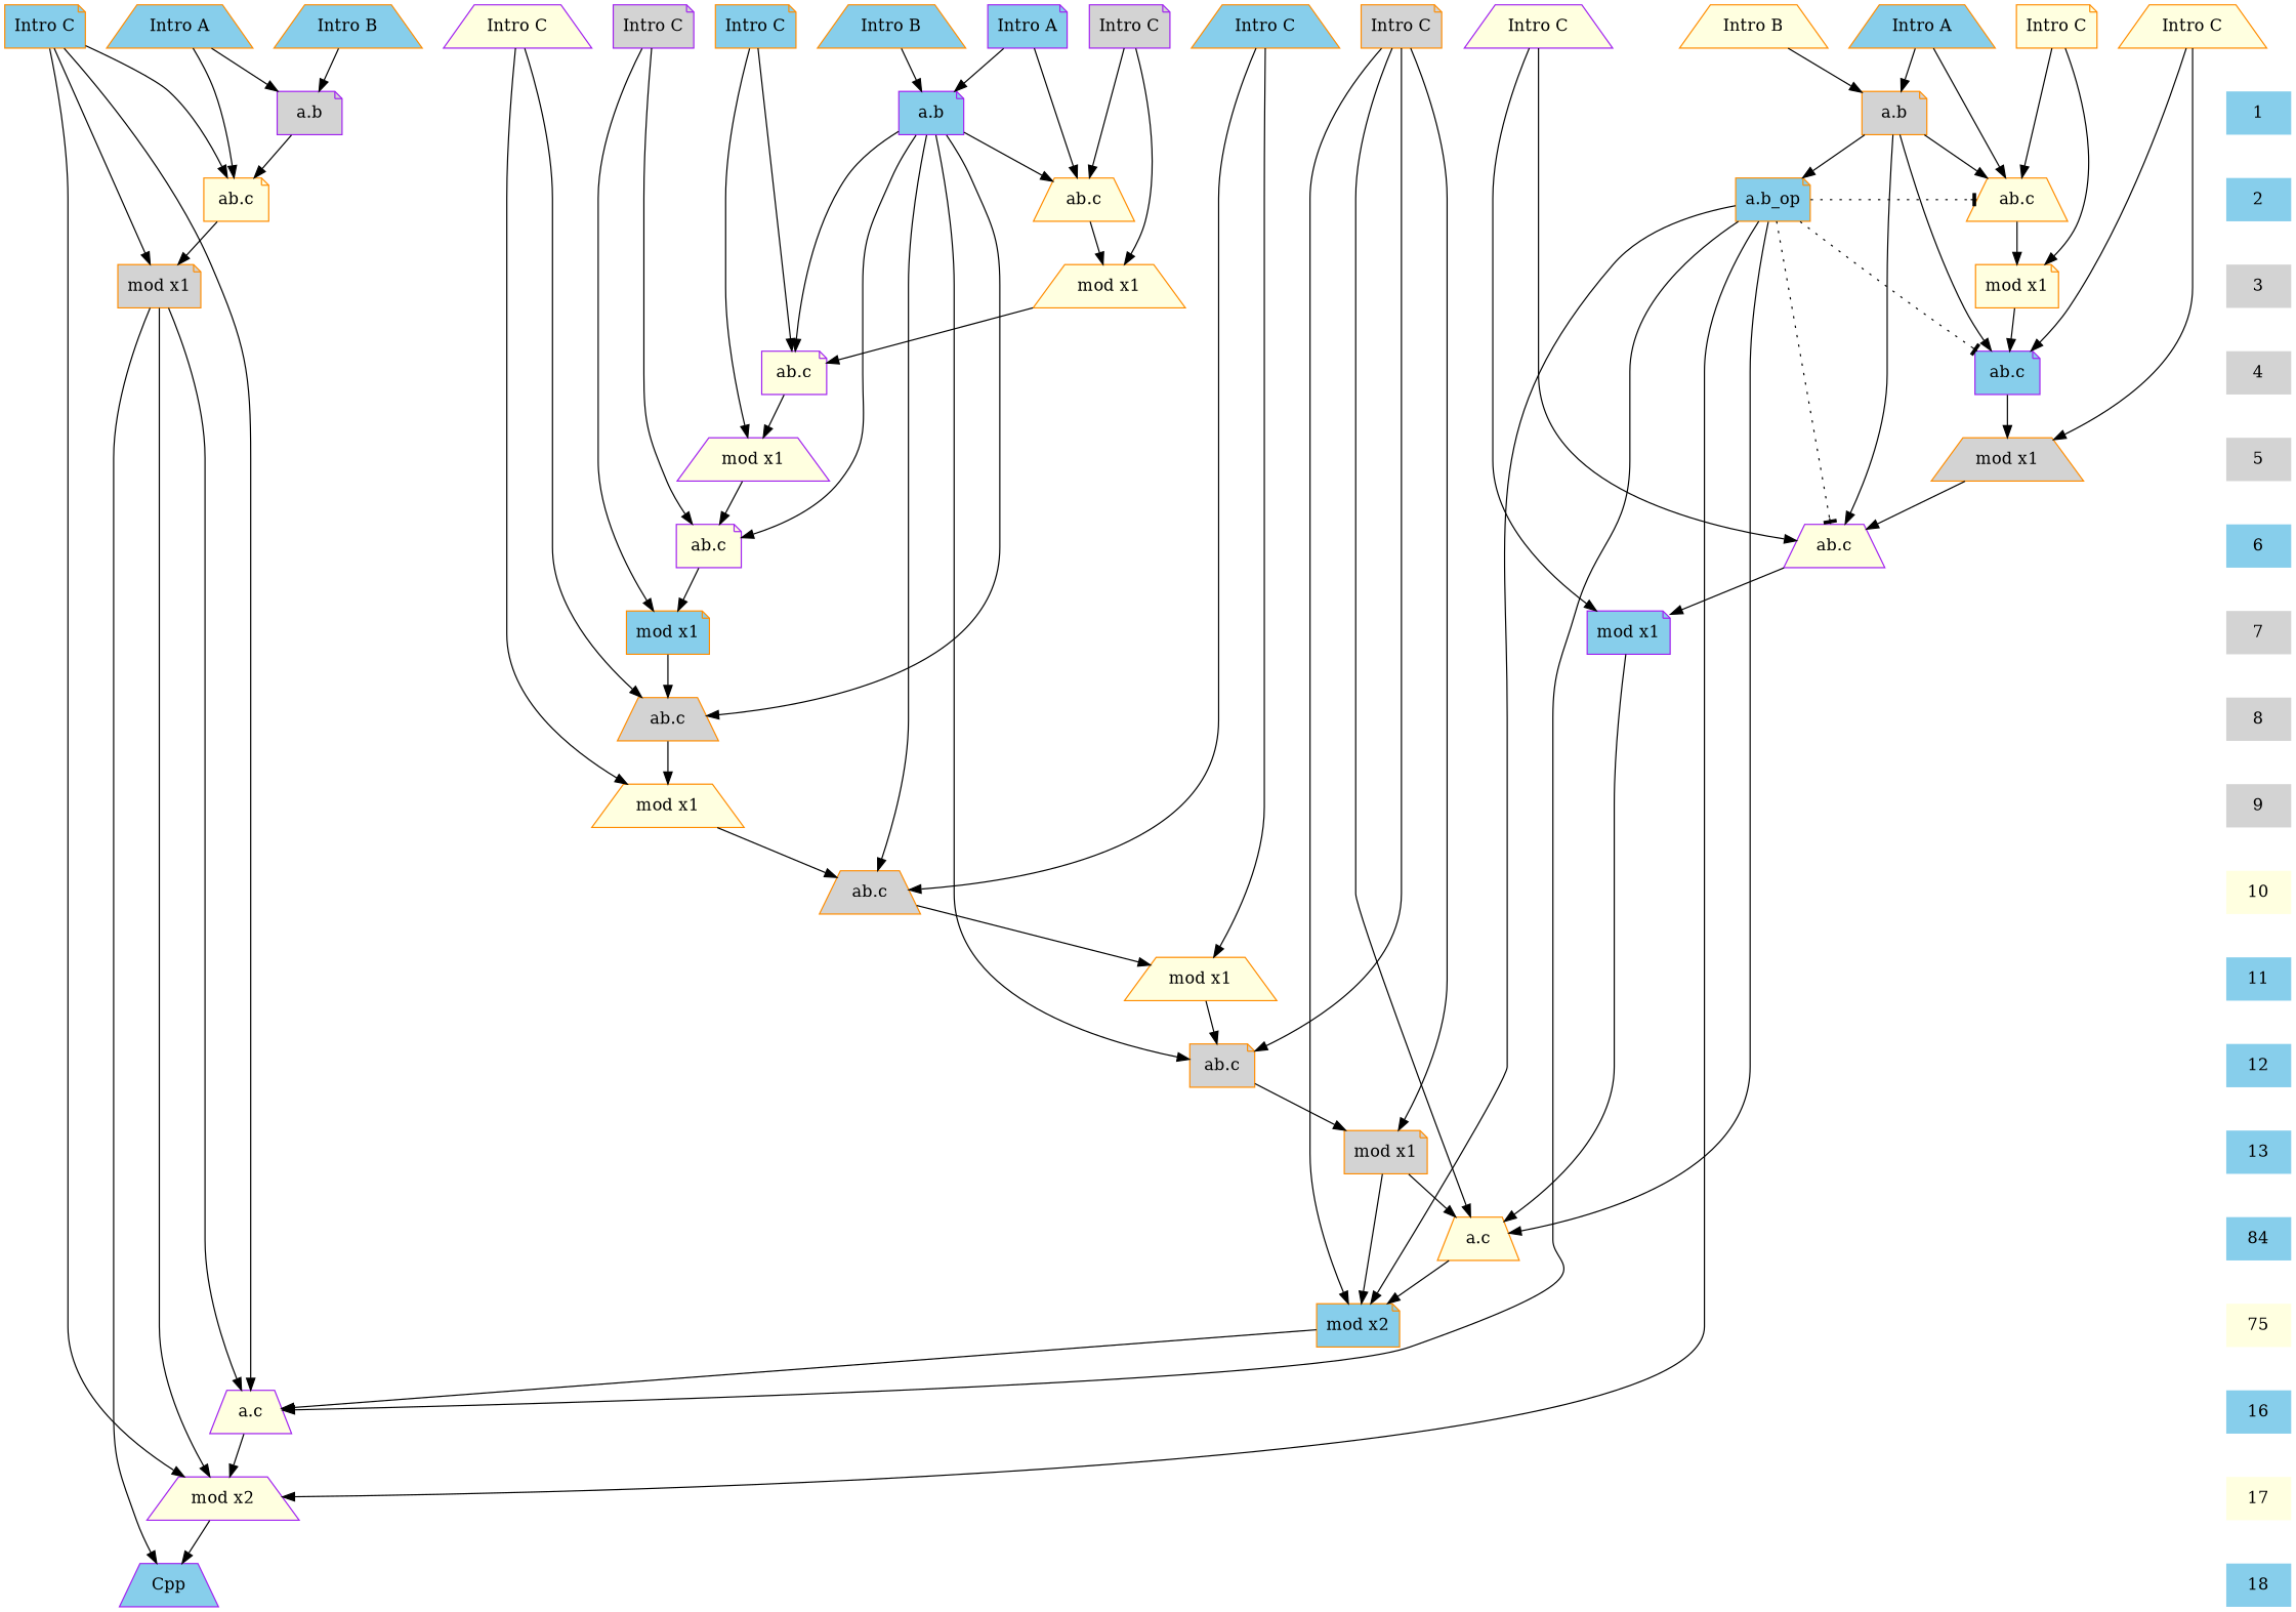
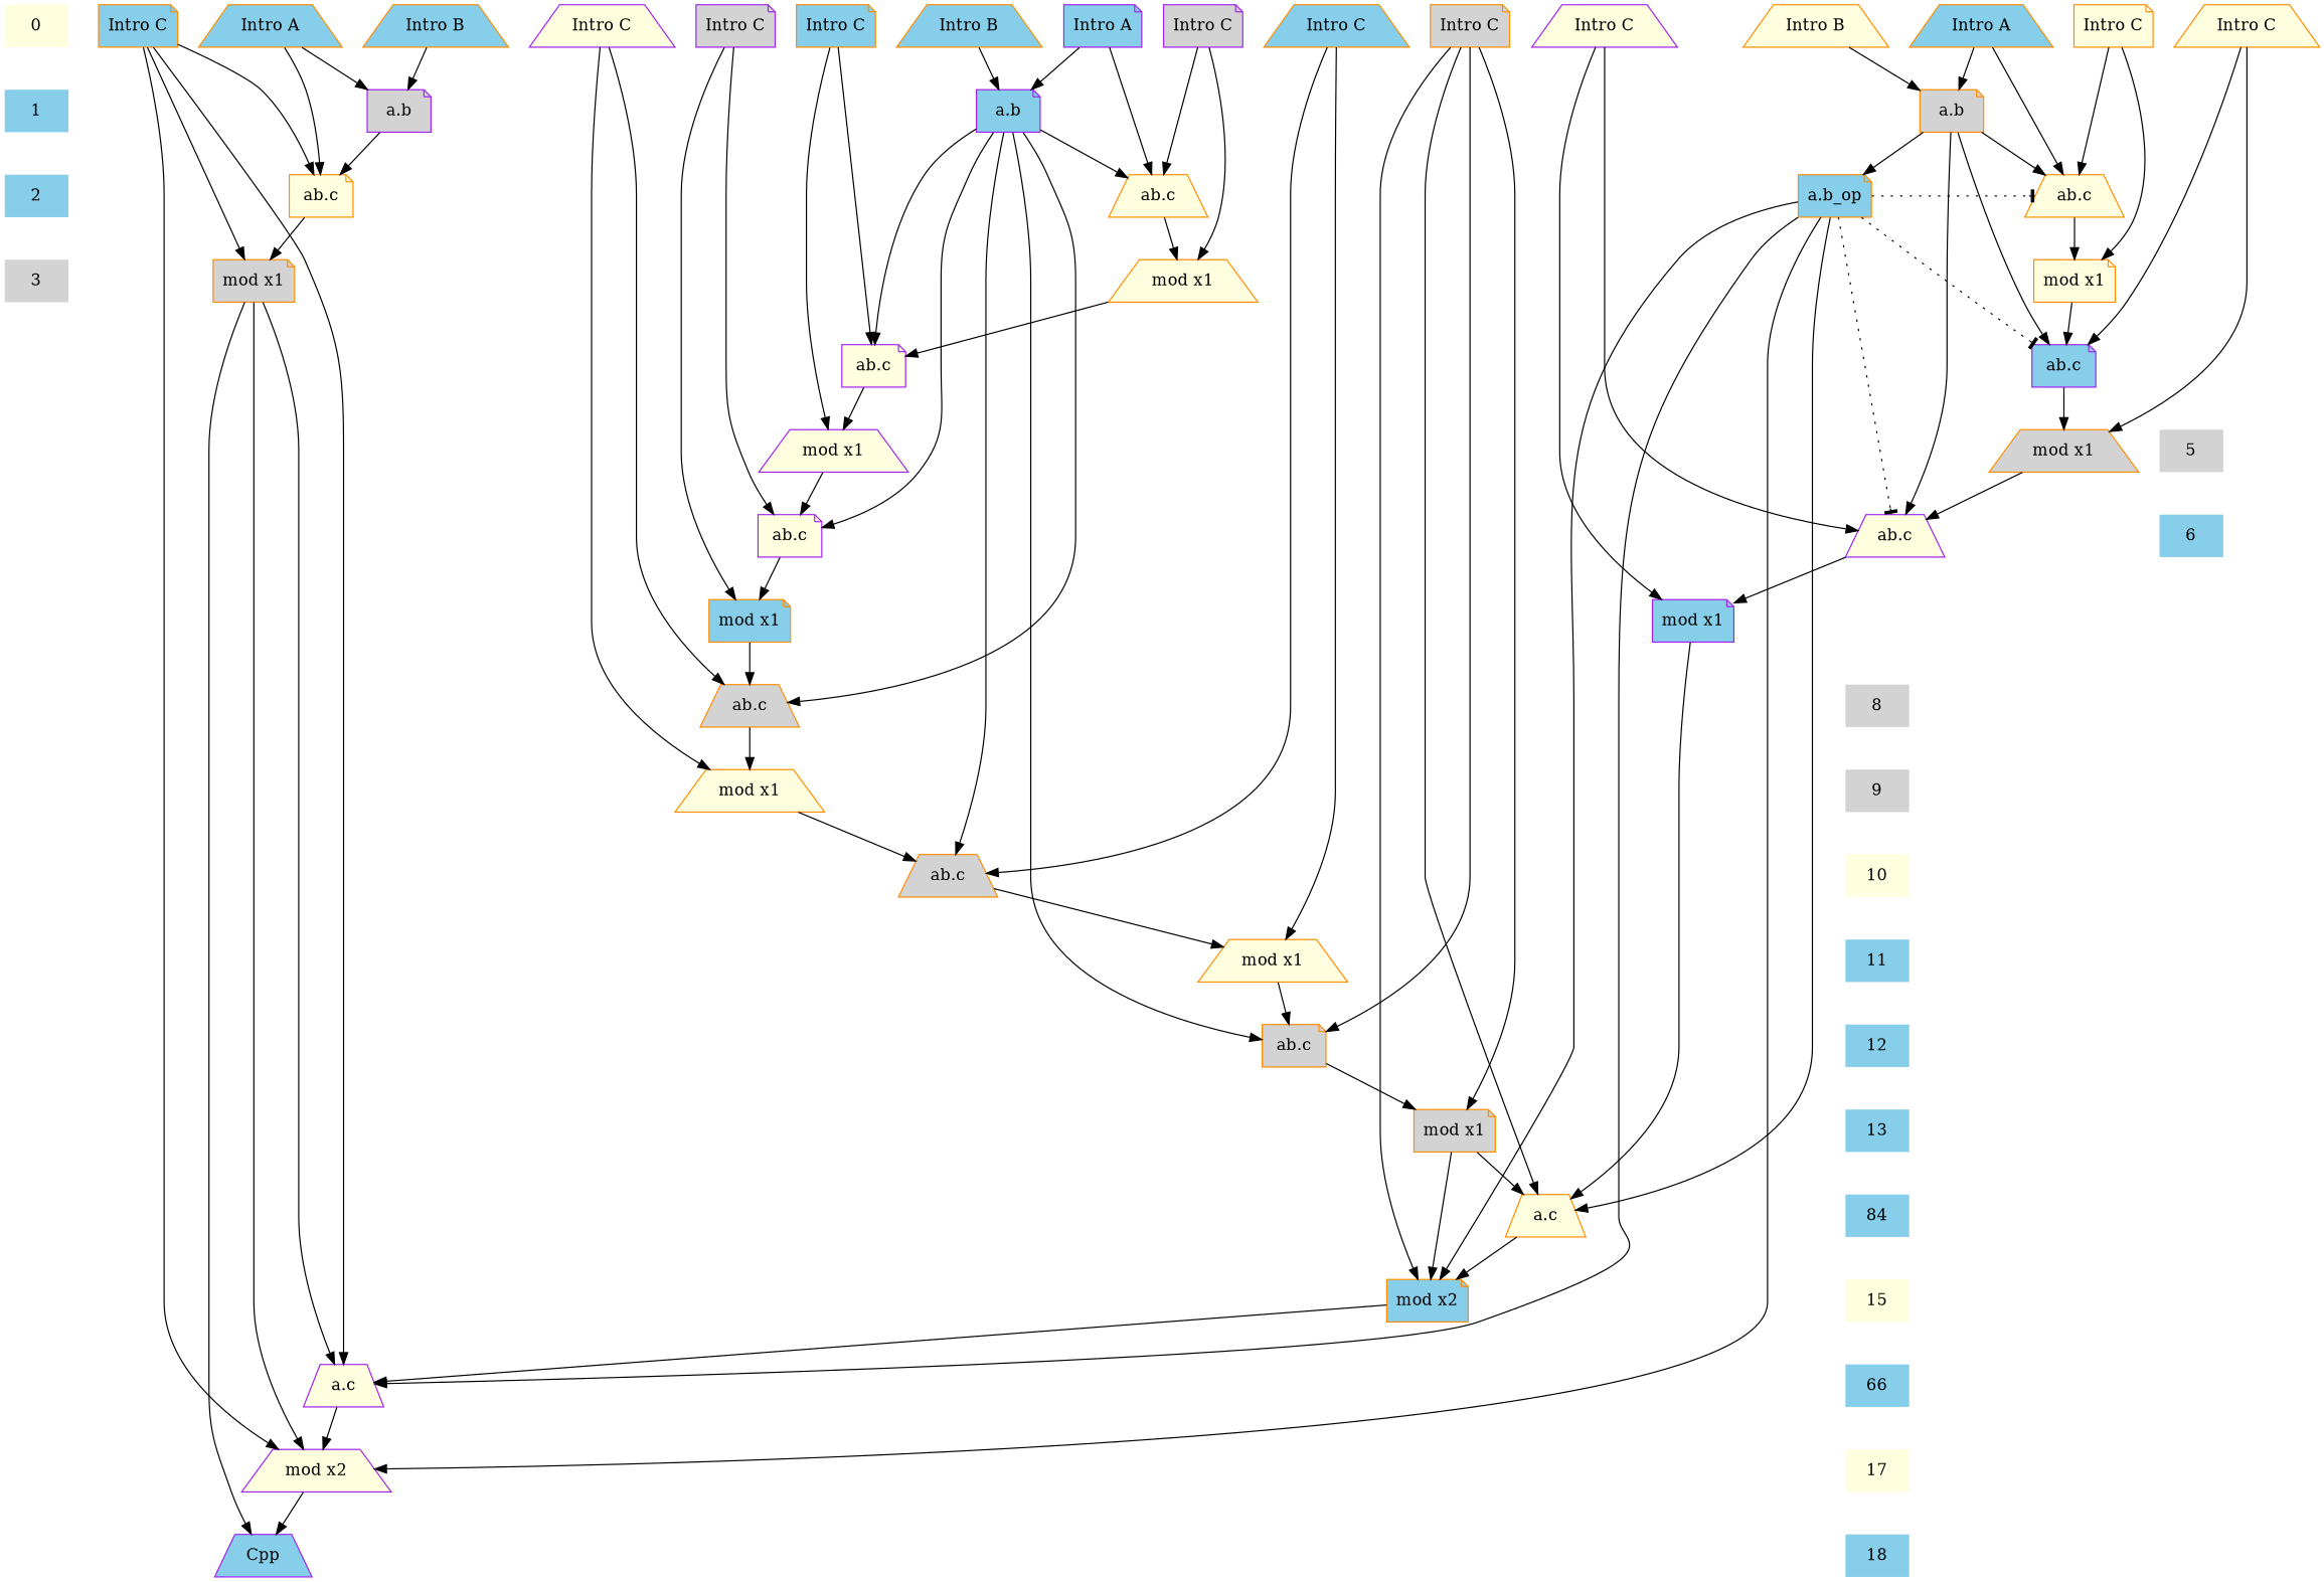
  digraph {
    ranksep=.5
    node [color=darkorange fillcolor=skyblue shape=trapezium style=filled]
+   0 [color=purple fillcolor=lightyellow shape=plaintext]
    n2 [label="Intro A"]
    n3 [fillcolor=lightyellow label="Intro B"]
    n4 [label="Intro B"]
    n5 [label="Intro A"]
    n6 [label="Intro B"]
    n7 [color=purple label="Intro A" shape=note]
    n8 [label="Intro C"]
    n9 [fillcolor=lightgrey label="Intro C" shape=note]
    n10 [color=purple fillcolor=lightgrey label="Intro C" shape=note]
    n11 [fillcolor=lightyellow label="Intro C" shape=note]
    n12 [label="Intro C" shape=note]
    n13 [color=purple fillcolor=lightyellow label="Intro C"]
    n14 [fillcolor=lightyellow label="Intro C"]
    n15 [color=purple fillcolor=lightgrey label="Intro C" shape=note]
    n16 [label="Intro C" shape=note]
    n17 [color=purple fillcolor=lightyellow label="Intro C"]
    1 [color=purple shape=plaintext]
    n19 [color=purple fillcolor=lightgrey label="a.b" shape=note]
    n20 [fillcolor=lightgrey label="a.b" shape=note]
    n21 [color=purple label="a.b" shape=note]
    2 [color=purple shape=plaintext]
    n23 [fillcolor=lightyellow label="ab.c" shape=note]
    n24 [fillcolor=lightyellow label="ab.c"]
    n25 [fillcolor=lightyellow label="ab.c"]
    n26 [label="a.b_op" shape=note]
    3 [color=purple fillcolor=lightgrey shape=plaintext]
    n28 [fillcolor=lightgrey label="mod x1" shape=note]
    n29 [fillcolor=lightyellow label="mod x1" shape=note]
    n30 [fillcolor=lightyellow label="mod x1"]
-   4 [fillcolor=lightgrey shape=plaintext]
    n32 [color=purple fillcolor=lightyellow label="ab.c" shape=note]
    n33 [color=purple label="ab.c" shape=note]
    5 [fillcolor=lightgrey shape=plaintext]
    n35 [color=purple fillcolor=lightyellow label="mod x1"]
    n36 [fillcolor=lightgrey label="mod x1"]
    6 [color=purple shape=plaintext]
    n38 [color=purple fillcolor=lightyellow label="ab.c" shape=note]
    n39 [color=purple fillcolor=lightyellow label="ab.c"]
-   7 [color=purple fillcolor=lightgrey shape=plaintext]
    n41 [label="mod x1" shape=note]
    n42 [color=purple label="mod x1" shape=note]
    8 [fillcolor=lightgrey shape=plaintext]
    n44 [fillcolor=lightgrey label="ab.c"]
    9 [color=purple fillcolor=lightgrey shape=plaintext]
    n46 [fillcolor=lightyellow label="mod x1"]
    10 [color=purple fillcolor=lightyellow shape=plaintext]
    n48 [fillcolor=lightgrey label="ab.c"]
    11 [color=purple shape=plaintext]
    n50 [fillcolor=lightyellow label="mod x1"]
    12 [color=purple shape=plaintext]
    n52 [fillcolor=lightgrey label="ab.c" shape=note]
    13 [shape=plaintext]
    n54 [fillcolor=lightgrey label="mod x1" shape=note]
    n55 [color=purple label=84 shape=plaintext]
    n56 [fillcolor=lightyellow label="a.c"]
-   15 [color=purple fillcolor=lightyellow shape=plaintext label=75]
+   15 [color=purple fillcolor=lightyellow shape=plaintext]
    n58 [label="mod x2" shape=note]
-   16 [color=purple shape=plaintext]
+   16 [color=purple shape=plaintext label=66]
    n60 [color=purple fillcolor=lightyellow label="a.c"]
    17 [fillcolor=lightyellow shape=plaintext]
    n62 [color=purple fillcolor=lightyellow label="mod x2"]
    18 [color=purple shape=plaintext]
    n64 [color=purple label=Cpp]
    subgraph sub_1 {
      rank=same
+     0
      n2
      n3
      n4
      n5
      n6
      n7
      n8
      n9
      n10
      n11
      n12
      n13
      n14
      n15
      n16
      n17
    }
    subgraph sub_2 {
      rank=same
      1
      n19
      n20
      n21
    }
    subgraph sub_3 {
      rank=same
      2
      n23
      n24
      n25
      n26
    }
    subgraph sub_4 {
      rank=same
      3
      n28
      n29
      n30
    }
    subgraph sub_5 {
      rank=same
-     4
      n32
      n33
    }
    subgraph sub_6 {
      rank=same
      5
      n35
      n36
    }
    subgraph sub_7 {
      rank=same
      6
      n38
      n39
    }
    subgraph sub_8 {
      rank=same
-     7
      n41
      n42
    }
    subgraph sub_9 {
      rank=same
      8
      n44
    }
    subgraph sub_10 {
      rank=same
      9
      n46
    }
    subgraph sub_11 {
      rank=same
      10
      n48
    }
    subgraph sub_12 {
      rank=same
      11
      n50
    }
    subgraph sub_13 {
      rank=same
      12
      n52
    }
    subgraph sub_14 {
      rank=same
      13
      n54
    }
    subgraph sub_15 {
      rank=same
      n55
      n56
    }
    subgraph sub_16 {
      rank=same
      15
      n58
    }
    subgraph sub_17 {
      rank=same
      16
      n60
    }
    subgraph sub_18 {
      rank=same
      17
      n62
    }
    subgraph sub_19 {
      rank=same
      18
      n64
    }
+   0 -> 1 [style=invis]
    n2 -> n20
    n2 -> n25
    n3 -> n20
    n4 -> n19
    n5 -> n19
    n5 -> n23
    n6 -> n21
    n7 -> n21
    n7 -> n24
    n8 -> n48
    n8 -> n50
    n9 -> n52
    n9 -> n54
    n9 -> n56
    n9 -> n58
    n10 -> n24
    n10 -> n30
    n11 -> n25
    n11 -> n29
    n12 -> n23
    n12 -> n28
    n12 -> n60
    n12 -> n62
    n13 -> n39
    n13 -> n42
    n14 -> n33
    n14 -> n36
    n15 -> n38
    n15 -> n41
    n16 -> n32
    n16 -> n35
    n17 -> n44
    n17 -> n46
    1 -> 2 [style=invis]
    n19 -> n23
    n20 -> n25
    n20 -> n26
    n20 -> n33
    n20 -> n39
    n21 -> n24
    n21 -> n32
    n21 -> n38
    n21 -> n44
    n21 -> n48
    n21 -> n52
    2 -> 3 [style=invis]
    n23 -> n28
    n24 -> n30
    n25 -> n29
    n26 -> n25 [arrowhead=tee style=dotted]
    n26 -> n33 [arrowhead=tee style=dotted]
    n26 -> n39 [arrowhead=tee style=dotted]
    n26 -> n56
    n26 -> n58
    n26 -> n60
    n26 -> n62
-   3 -> 4 [style=invis]
    n28 -> n60
    n28 -> n62
    n28 -> n64
    n29 -> n33
    n30 -> n32
-   4 -> 5 [style=invis]
    n32 -> n35
    n33 -> n36
    5 -> 6 [style=invis]
    n35 -> n38
    n36 -> n39
-   6 -> 7 [style=invis]
    n38 -> n41
    n39 -> n42
-   7 -> 8 [style=invis]
    n41 -> n44
    n42 -> n56
    8 -> 9 [style=invis]
    n44 -> n46
    9 -> 10 [style=invis]
    n46 -> n48
    10 -> 11 [style=invis]
    n48 -> n50
    11 -> 12 [style=invis]
    n50 -> n52
    12 -> 13 [style=invis]
    n52 -> n54
    13 -> n55 [style=invis]
    n54 -> n56
    n54 -> n58
    n55 -> 15 [style=invis]
    n56 -> n58
    15 -> 16 [style=invis]
    n58 -> n60
    16 -> 17 [style=invis]
    n60 -> n62
    17 -> 18 [style=invis]
    n62 -> n64
  }
